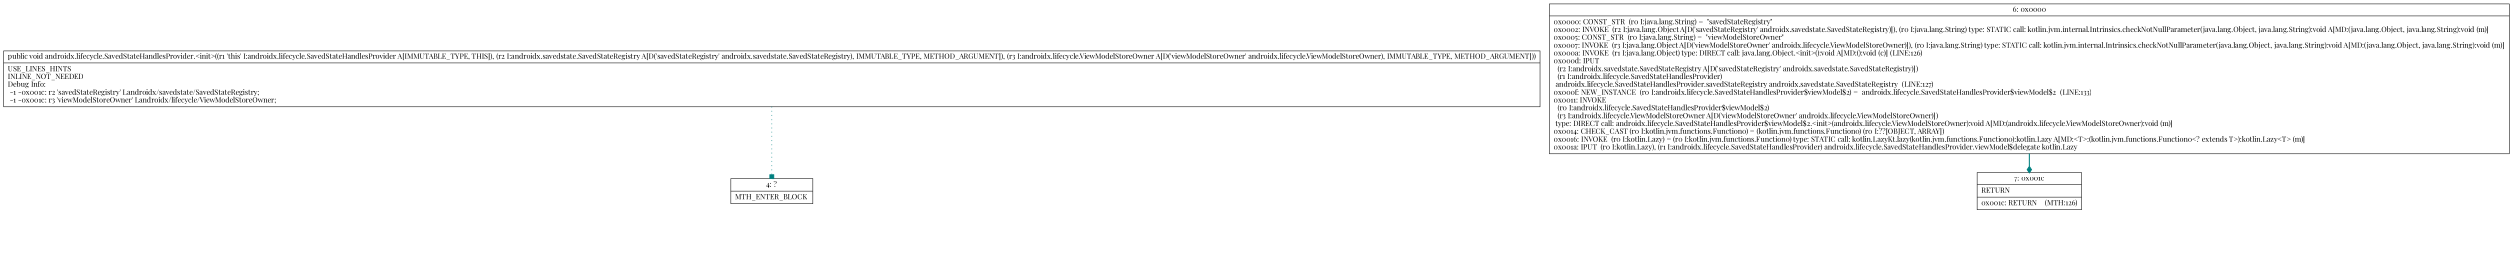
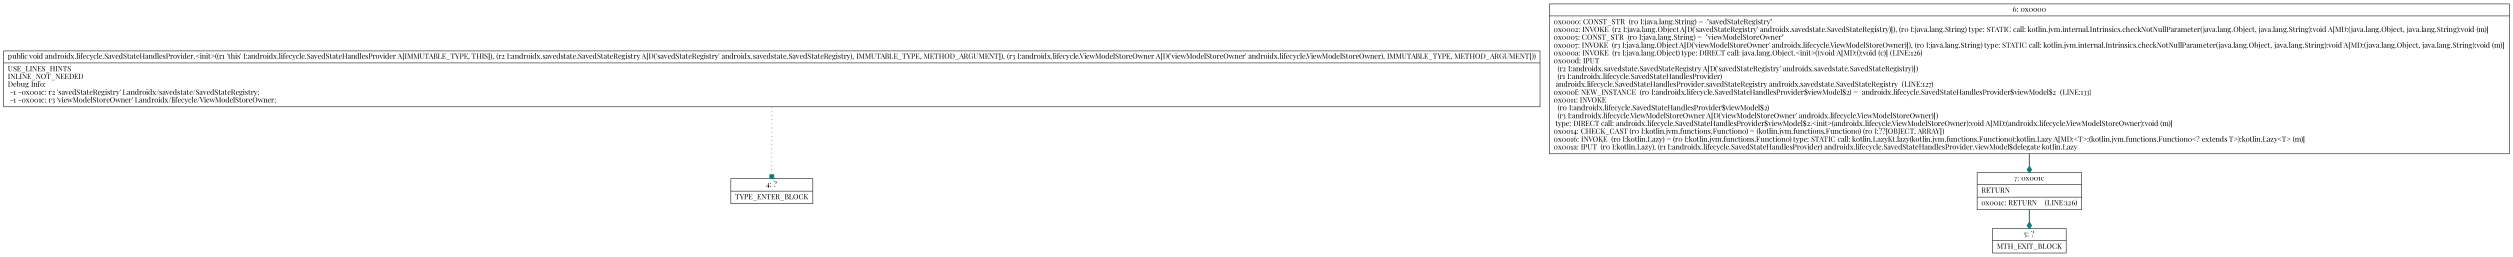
  digraph {
    fontname="Playfair Display"
    node [fontname="Playfair Display" shape=record]
    edge [arrowhead=diamond color=teal fontname="Playfair Display" style=bold]
-   n1 [label="{4\:\ ?|MTH_ENTER_BLOCK\l}"]
+   n1 [label="{4\:\ ?|TYPE_ENTER_BLOCK\l}"]
    n2 [label="{6\:\ 0x0000|0x0000: CONST_STR  (r0 I:java.lang.String) =  \"savedStateRegistry\" \l0x0002: INVOKE  (r2 I:java.lang.Object A[D('savedStateRegistry' androidx.savedstate.SavedStateRegistry)]), (r0 I:java.lang.String) type: STATIC call: kotlin.jvm.internal.Intrinsics.checkNotNullParameter(java.lang.Object, java.lang.String):void A[MD:(java.lang.Object, java.lang.String):void (m)]\l0x0005: CONST_STR  (r0 I:java.lang.String) =  \"viewModelStoreOwner\" \l0x0007: INVOKE  (r3 I:java.lang.Object A[D('viewModelStoreOwner' androidx.lifecycle.ViewModelStoreOwner)]), (r0 I:java.lang.String) type: STATIC call: kotlin.jvm.internal.Intrinsics.checkNotNullParameter(java.lang.Object, java.lang.String):void A[MD:(java.lang.Object, java.lang.String):void (m)]\l0x000a: INVOKE  (r1 I:java.lang.Object) type: DIRECT call: java.lang.Object.\<init\>():void A[MD:():void (c)] (LINE:126)\l0x000d: IPUT  \l  (r2 I:androidx.savedstate.SavedStateRegistry A[D('savedStateRegistry' androidx.savedstate.SavedStateRegistry)])\l  (r1 I:androidx.lifecycle.SavedStateHandlesProvider)\l androidx.lifecycle.SavedStateHandlesProvider.savedStateRegistry androidx.savedstate.SavedStateRegistry  (LINE:127)\l0x000f: NEW_INSTANCE  (r0 I:androidx.lifecycle.SavedStateHandlesProvider$viewModel$2) =  androidx.lifecycle.SavedStateHandlesProvider$viewModel$2  (LINE:133)\l0x0011: INVOKE  \l  (r0 I:androidx.lifecycle.SavedStateHandlesProvider$viewModel$2)\l  (r3 I:androidx.lifecycle.ViewModelStoreOwner A[D('viewModelStoreOwner' androidx.lifecycle.ViewModelStoreOwner)])\l type: DIRECT call: androidx.lifecycle.SavedStateHandlesProvider$viewModel$2.\<init\>(androidx.lifecycle.ViewModelStoreOwner):void A[MD:(androidx.lifecycle.ViewModelStoreOwner):void (m)]\l0x0014: CHECK_CAST (r0 I:kotlin.jvm.functions.Function0) = (kotlin.jvm.functions.Function0) (r0 I:??[OBJECT, ARRAY]) \l0x0016: INVOKE  (r0 I:kotlin.Lazy) = (r0 I:kotlin.jvm.functions.Function0) type: STATIC call: kotlin.LazyKt.lazy(kotlin.jvm.functions.Function0):kotlin.Lazy A[MD:\<T\>:(kotlin.jvm.functions.Function0\<? extends T\>):kotlin.Lazy\<T\> (m)]\l0x001a: IPUT  (r0 I:kotlin.Lazy), (r1 I:androidx.lifecycle.SavedStateHandlesProvider) androidx.lifecycle.SavedStateHandlesProvider.viewModel$delegate kotlin.Lazy \l}"]
-   n3 [label="{7\:\ 0x001c|RETURN\l|0x001c: RETURN    (MTH:126)\l}"]
+   n3 [label="{7\:\ 0x001c|RETURN\l|0x001c: RETURN    (LINE:126)\l}"]
+   n4 [label="{5\:\ ?|MTH_EXIT_BLOCK\l}"]
    n5 [label="{public void androidx.lifecycle.SavedStateHandlesProvider.\<init\>((r1 'this' I:androidx.lifecycle.SavedStateHandlesProvider A[IMMUTABLE_TYPE, THIS]), (r2 I:androidx.savedstate.SavedStateRegistry A[D('savedStateRegistry' androidx.savedstate.SavedStateRegistry), IMMUTABLE_TYPE, METHOD_ARGUMENT]), (r3 I:androidx.lifecycle.ViewModelStoreOwner A[D('viewModelStoreOwner' androidx.lifecycle.ViewModelStoreOwner), IMMUTABLE_TYPE, METHOD_ARGUMENT]))  | USE_LINES_HINTS\lINLINE_NOT_NEEDED\lDebug Info:\l  \-1 \-0x001c: r2 'savedStateRegistry' Landroidx\/savedstate\/SavedStateRegistry;\l  \-1 \-0x001c: r3 'viewModelStoreOwner' Landroidx\/lifecycle\/ViewModelStoreOwner;\l}"]
    n2 -> n3
+   n3 -> n4
    n5 -> n1 [arrowhead=box style=dotted]
  }
